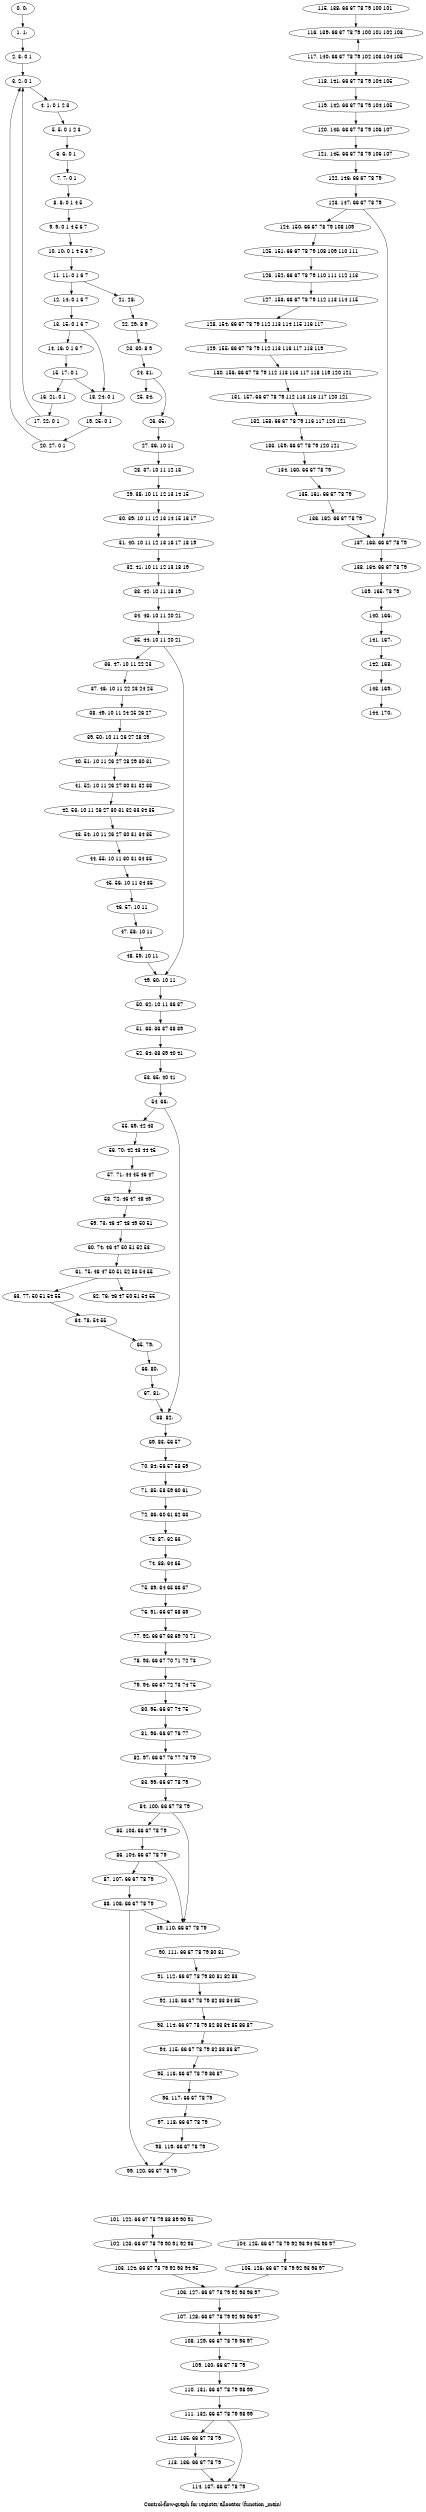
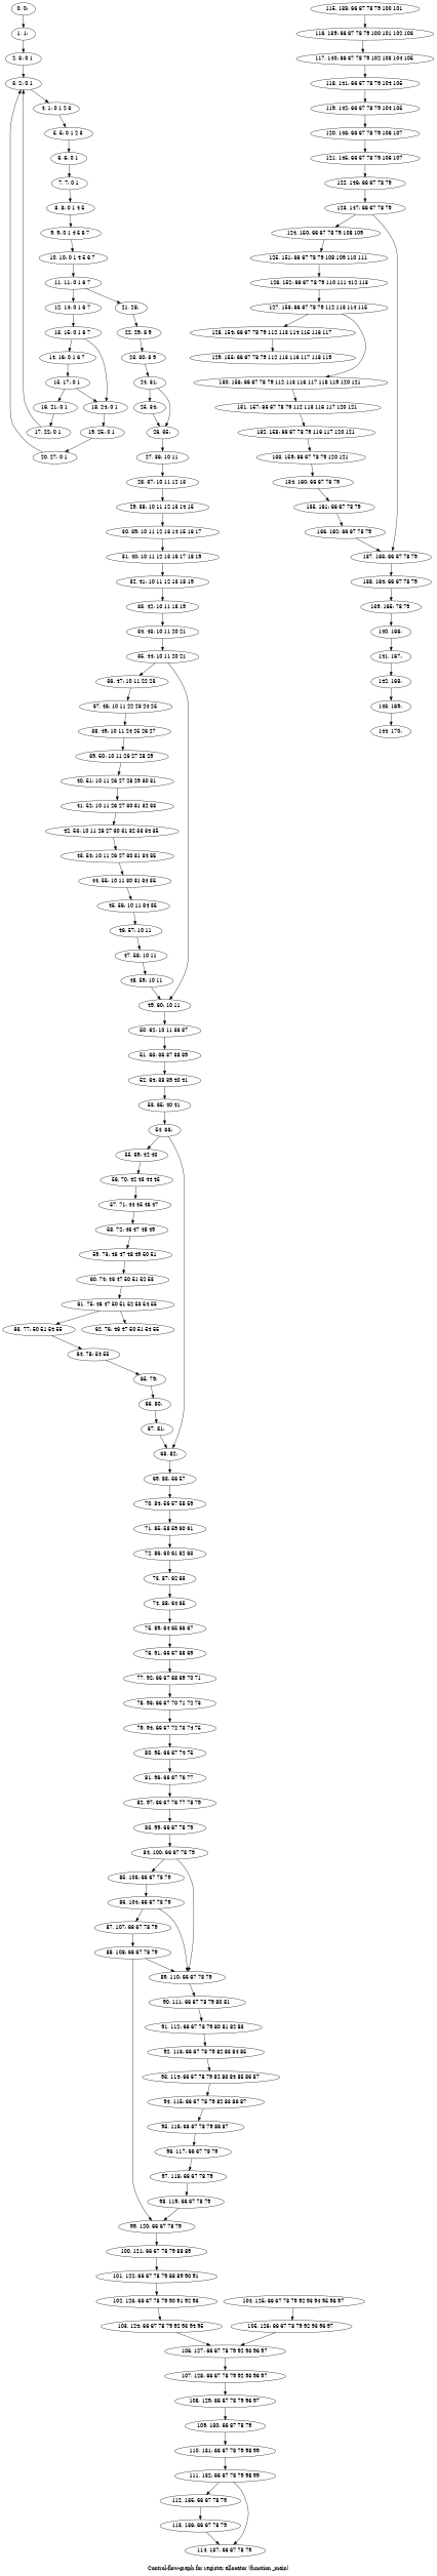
  digraph {
    label="Control-flow-graph for register allocator (function _main)"
    n1 [label="0, 0: "]
    n2 [label="1, 1: "]
    n3 [label="2, 3: 0 1 "]
    n4 [label="3, 2: 0 1 "]
    n5 [label="4, 1: 0 1 2 3"]
    n6 [label="5, 5: 0 1 2 3 "]
    n7 [label="6, 6: 0 1 "]
    n8 [label="7, 7: 0 1 "]
    n9 [label="8, 8: 0 1 4 5 "]
    n10 [label="9, 9: 0 1 4 5 6 7 "]
    n11 [label="10, 10: 0 1 4 5 6 7 "]
    n12 [label="11, 11: 0 1 6 7 "]
    n13 [label="12, 14: 0 1 6 7 "]
    n14 [label="21, 28: "]
    n15 [label="13, 15: 0 1 6 7 "]
    n16 [label="22, 29: 8 9 "]
    n17 [label="14, 16: 0 1 6 7 "]
    n18 [label="18, 24: 0 1 "]
    n19 [label="15, 17: 0 1 "]
    n20 [label="19, 25: 0 1 "]
    n21 [label="16, 21: 0 1 "]
    n22 [label="17, 22: 0 1 "]
    n23 [label="20, 27: 0 1 "]
    n24 [label="23, 30: 8 9 "]
    n25 [label="24, 31: "]
    n26 [label="25, 34: "]
    n27 [label="26, 35: "]
    n28 [label="27, 36: 10 11 "]
    n29 [label="28, 37: 10 11 12 13 "]
    n30 [label="29, 38: 10 11 12 13 14 15 "]
    n31 [label="30, 39: 10 11 12 13 14 15 16 17 "]
    n32 [label="31, 40: 10 11 12 13 16 17 18 19 "]
    n33 [label="32, 41: 10 11 12 13 18 19 "]
    n34 [label="33, 42: 10 11 18 19 "]
    n35 [label="34, 43: 10 11 20 21 "]
    n36 [label="35, 44: 10 11 20 21 "]
    n37 [label="36, 47: 10 11 22 23 "]
    n38 [label="49, 60: 10 11 "]
    n39 [label="37, 48: 10 11 22 23 24 25 "]
    n40 [label="50, 62: 10 11 36 37 "]
    n41 [label="38, 49: 10 11 24 25 26 27 "]
    n42 [label="39, 50: 10 11 26 27 28 29 "]
    n43 [label="40, 51: 10 11 26 27 28 29 30 31 "]
    n44 [label="41, 52: 10 11 26 27 30 31 32 33 "]
    n45 [label="42, 53: 10 11 26 27 30 31 32 33 34 35 "]
    n46 [label="43, 54: 10 11 26 27 30 31 34 35 "]
    n47 [label="44, 55: 10 11 30 31 34 35 "]
    n48 [label="45, 56: 10 11 34 35 "]
    n49 [label="46, 57: 10 11 "]
    n50 [label="47, 58: 10 11 "]
    n51 [label="48, 59: 10 11 "]
    n52 [label="51, 63: 36 37 38 39 "]
    n53 [label="52, 64: 38 39 40 41 "]
    n54 [label="53, 65: 40 41 "]
    n55 [label="54, 66: "]
    n56 [label="55, 69: 42 43 "]
    n57 [label="68, 82: "]
    n58 [label="56, 70: 42 43 44 45 "]
    n59 [label="69, 83: 56 57 "]
    n60 [label="57, 71: 44 45 46 47 "]
    n61 [label="58, 72: 46 47 48 49 "]
    n62 [label="59, 73: 46 47 48 49 50 51 "]
    n63 [label="60, 74: 46 47 50 51 52 53 "]
    n64 [label="61, 75: 46 47 50 51 52 53 54 55 "]
    n65 [label="62, 76: 46 47 50 51 54 55 "]
    n66 [label="63, 77: 50 51 54 55 "]
    n67 [label="64, 78: 54 55 "]
    n68 [label="65, 79: "]
    n69 [label="66, 80: "]
    n70 [label="67, 81: "]
    n71 [label="70, 84: 56 57 58 59 "]
    n72 [label="71, 85: 58 59 60 61 "]
    n73 [label="72, 86: 60 61 62 63 "]
    n74 [label="73, 87: 62 63 "]
    n75 [label="74, 88: 64 65 "]
    n76 [label="75, 89: 64 65 66 67 "]
    n77 [label="76, 91: 66 67 68 69 "]
    n78 [label="77, 92: 66 67 68 69 70 71 "]
    n79 [label="78, 93: 66 67 70 71 72 73 "]
    n80 [label="79, 94: 66 67 72 73 74 75 "]
    n81 [label="80, 95: 66 67 74 75 "]
    n82 [label="81, 96: 66 67 76 77 "]
    n83 [label="82, 97: 66 67 76 77 78 79 "]
    n84 [label="83, 99: 66 67 78 79 "]
    n85 [label="84, 100: 66 67 78 79 "]
    n86 [label="85, 103: 66 67 78 79 "]
    n87 [label="89, 110: 66 67 78 79 "]
    n88 [label="86, 104: 66 67 78 79 "]
    n89 [label="90, 111: 66 67 78 79 80 81 "]
    n90 [label="87, 107: 66 67 78 79 "]
    n91 [label="88, 108: 66 67 78 79 "]
    n92 [label="99, 120: 66 67 78 79 "]
+   n93 [label="100, 121: 66 67 78 79 88 89 "]
    n94 [label="91, 112: 66 67 78 79 80 81 82 83 "]
    n95 [label="92, 113: 66 67 78 79 82 83 84 85 "]
    n96 [label="93, 114: 66 67 78 79 82 83 84 85 86 87 "]
    n97 [label="94, 115: 66 67 78 79 82 83 86 87 "]
    n98 [label="95, 116: 66 67 78 79 86 87 "]
    n99 [label="96, 117: 66 67 78 79 "]
    n100 [label="97, 118: 66 67 78 79 "]
    n101 [label="98, 119: 66 67 78 79 "]
    n102 [label="101, 122: 66 67 78 79 88 89 90 91 "]
    n103 [label="102, 123: 66 67 78 79 90 91 92 93 "]
    n104 [label="103, 124: 66 67 78 79 92 93 94 95 "]
    n105 [label="106, 127: 66 67 78 79 92 93 96 97 "]
    n106 [label="104, 125: 66 67 78 79 92 93 94 95 96 97 "]
    n107 [label="105, 126: 66 67 78 79 92 93 96 97 "]
    n108 [label="107, 128: 66 67 78 79 92 93 96 97 "]
    n109 [label="108, 129: 66 67 78 79 96 97 "]
    n110 [label="109, 130: 66 67 78 79 "]
    n111 [label="110, 131: 66 67 78 79 98 99 "]
    n112 [label="111, 132: 66 67 78 79 98 99 "]
    n113 [label="112, 135: 66 67 78 79 "]
    n114 [label="114, 137: 66 67 78 79 "]
    n115 [label="113, 136: 66 67 78 79 "]
    n116 [label="115, 138: 66 67 78 79 100 101 "]
    n117 [label="116, 139: 66 67 78 79 100 101 102 103 "]
    n118 [label="117, 140: 66 67 78 79 102 103 104 105 "]
    n119 [label="118, 141: 66 67 78 79 104 105 "]
    n120 [label="119, 142: 66 67 78 79 104 105 "]
    n121 [label="120, 143: 66 67 78 79 106 107 "]
    n122 [label="121, 145: 66 67 78 79 106 107 "]
    n123 [label="122, 146: 66 67 78 79 "]
    n124 [label="123, 147: 66 67 78 79 "]
    n125 [label="124, 150: 66 67 78 79 108 109 "]
    n126 [label="137, 163: 66 67 78 79 "]
    n127 [label="125, 151: 66 67 78 79 108 109 110 111 "]
    n128 [label="138, 164: 66 67 78 79 "]
-   n129 [label="126, 152: 66 67 78 79 110 111 112 113 "]
+   n129 [label="126, 152: 66 67 78 79 110 111 412 113"]
    n130 [label="127, 153: 66 67 78 79 112 113 114 115 "]
    n131 [label="128, 154: 66 67 78 79 112 113 114 115 116 117 "]
    n132 [label="129, 155: 66 67 78 79 112 113 116 117 118 119 "]
    n133 [label="130, 156: 66 67 78 79 112 113 116 117 118 119 120 121 "]
    n134 [label="131, 157: 66 67 78 79 112 113 116 117 120 121 "]
    n135 [label="132, 158: 66 67 78 79 116 117 120 121 "]
    n136 [label="133, 159: 66 67 78 79 120 121 "]
    n137 [label="134, 160: 66 67 78 79 "]
    n138 [label="135, 161: 66 67 78 79 "]
    n139 [label="136, 162: 66 67 78 79 "]
    n140 [label="139, 165: 78 79 "]
    n141 [label="140, 166: "]
    n142 [label="141, 167: "]
    n143 [label="142, 168: "]
    n144 [label="143, 169: "]
    n145 [label="144, 170: "]
    n1 -> n2
    n2 -> n3
    n3 -> n4
    n4 -> n5
    n5 -> n6
    n6 -> n7
    n7 -> n8
    n8 -> n9
    n9 -> n10
    n10 -> n11
    n11 -> n12
    n12 -> n13
    n12 -> n14
    n13 -> n15
    n14 -> n16
    n15 -> n17
    n15 -> n18
    n16 -> n24
    n17 -> n19
    n18 -> n20
    n19 -> n18
    n19 -> n21
    n20 -> n23
    n21 -> n22
    n22 -> n4
    n23 -> n4
    n24 -> n25
    n25 -> n26
    n25 -> n27
+   n26 -> n27
    n27 -> n28
    n28 -> n29
    n29 -> n30
    n30 -> n31
    n31 -> n32
    n32 -> n33
    n33 -> n34
    n34 -> n35
    n35 -> n36
    n36 -> n37
    n36 -> n38
    n37 -> n39
    n38 -> n40
    n39 -> n41
    n40 -> n52
    n41 -> n42
    n42 -> n43
    n43 -> n44
    n44 -> n45
    n45 -> n46
    n46 -> n47
    n47 -> n48
    n48 -> n49
    n49 -> n50
    n50 -> n51
    n51 -> n38
    n52 -> n53
    n53 -> n54
    n54 -> n55
    n55 -> n56
    n55 -> n57
    n56 -> n58
    n57 -> n59
    n58 -> n60
    n59 -> n71
    n60 -> n61
    n61 -> n62
    n62 -> n63
    n63 -> n64
    n64 -> n65
    n64 -> n66
    n66 -> n67
    n67 -> n68
    n68 -> n69
    n69 -> n70
    n70 -> n57
    n71 -> n72
    n72 -> n73
    n73 -> n74
    n74 -> n75
    n75 -> n76
    n76 -> n77
    n77 -> n78
    n78 -> n79
    n79 -> n80
    n80 -> n81
    n81 -> n82
    n82 -> n83
    n83 -> n84
    n84 -> n85
    n85 -> n86
    n85 -> n87
    n86 -> n88
+   n87 -> n89
    n88 -> n87
    n88 -> n90
    n89 -> n94
    n90 -> n91
    n91 -> n87
    n91 -> n92
+   n92 -> n93
+   n93 -> n102
    n94 -> n95
    n95 -> n96
    n96 -> n97
    n97 -> n98
    n98 -> n99
    n99 -> n100
    n100 -> n101
    n101 -> n92
    n102 -> n103
    n103 -> n104
    n104 -> n105
    n105 -> n108
    n106 -> n107
    n107 -> n105
    n108 -> n109
    n109 -> n110
    n110 -> n111
    n111 -> n112
    n112 -> n113
    n112 -> n114
    n113 -> n115
    n115 -> n114
    n116 -> n117
-   n118 -> n117
+   n117 -> n118
    n118 -> n119
    n119 -> n120
    n120 -> n121
    n121 -> n122
    n122 -> n123
    n123 -> n124
    n124 -> n125
    n124 -> n126
    n125 -> n127
    n126 -> n128
    n127 -> n129
    n128 -> n140
    n129 -> n130
    n130 -> n131
    n131 -> n132
-   n132 -> n133
+   n130 -> n133
    n133 -> n134
    n134 -> n135
    n135 -> n136
    n136 -> n137
    n137 -> n138
    n138 -> n139
    n139 -> n126
    n140 -> n141
    n141 -> n142
    n142 -> n143
    n143 -> n144
    n144 -> n145
  }
